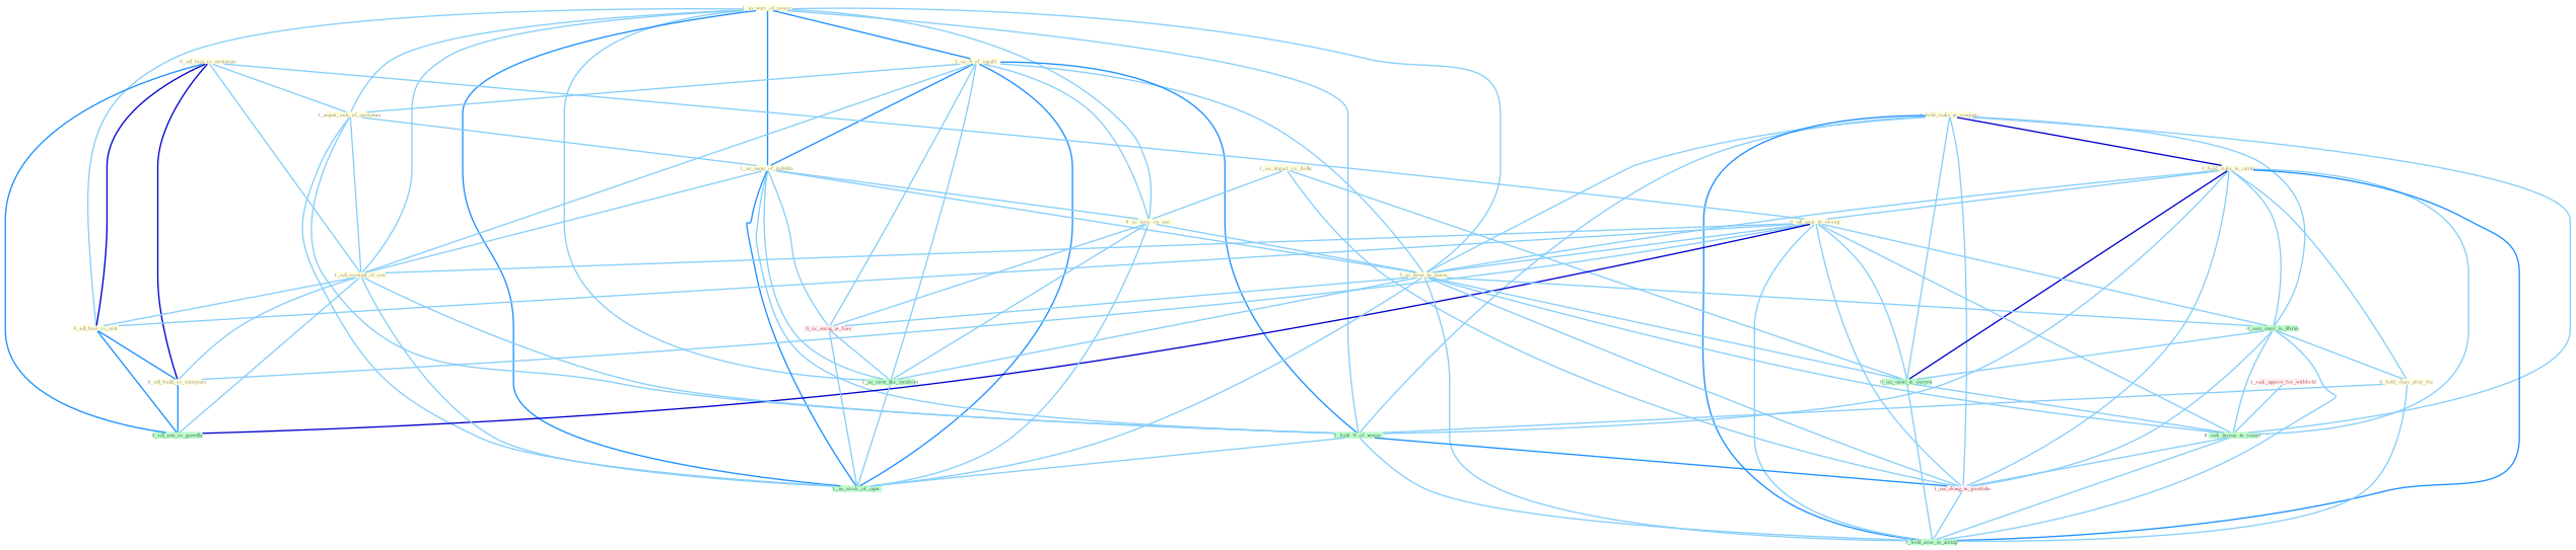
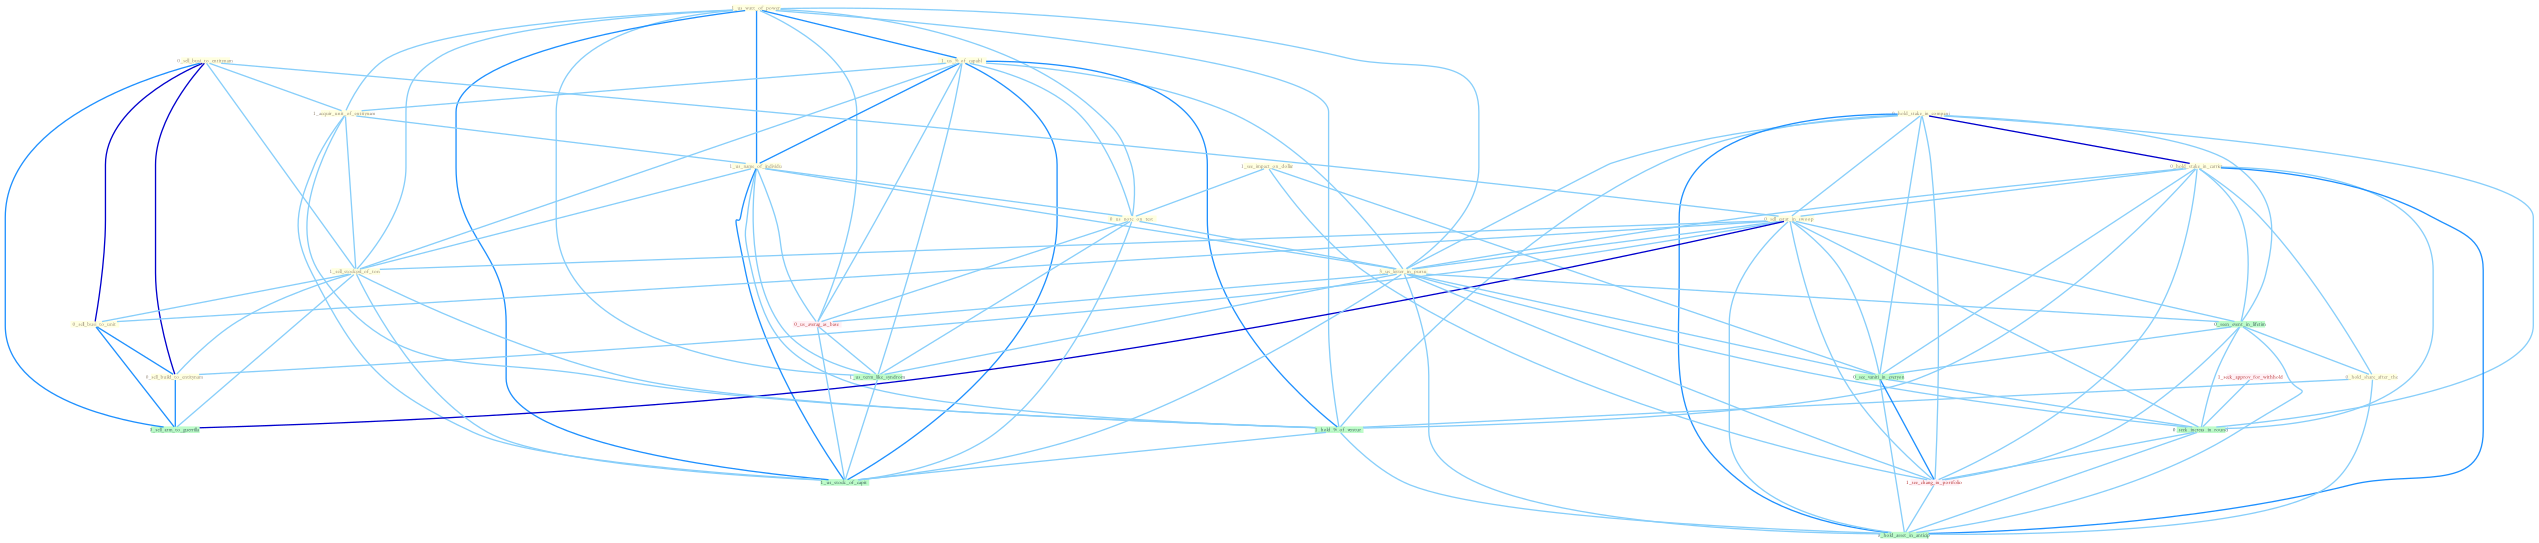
  graph {
    fontname="EB Garamond"
    node [color="#ffffe0" fixedsize=true fontcolor="#8b7d6b" fontname="EB Garamond" fontsize=4 shape=polygon style=filled]
    edge [color="#87cefa" fontname="EB Garamond" w=1]
    "0_hold_stake_in_compani " [height=.06 width=.5]
    "1_us_watt_of_power " [height=.06 width=.5]
    "1_us_%_of_capabl " [height=.06 width=.5]
    "0_sell_busi_to_entitynam " [height=.06 width=.5]
    "1_acquir_unit_of_entitynam " [height=.06 width=.5]
    "0_hold_stake_in_carrier " [height=.06 width=.5]
    "1_see_impact_on_dollar " [height=.06 width=.5]
    "1_us_name_of_individu " [height=.06 width=.5]
    "0_sell_estat_in_swoop " [height=.06 width=.5]
    "0_us_note_on_test " [height=.06 width=.5]
    "1_sell_stockpil_of_ton " [height=.06 width=.5]
    "0_hold_share_after_the " [height=.06 width=.5]
    "0_sell_busi_to_unit " [height=.06 width=.5]
    "0_sell_build_to_entitynam " [height=.06 width=.5]
    n15 [height=.06 label="3_us_letter_in_pursu" width=.5]
    "0_us_averag_as_base " [color="#fff0f5" fontcolor="#b22222" height=.06 width=.5]
    "1_seek_approv_for_withhold " [color="#fff0f5" fontcolor="#b22222" height=.06 width=.5]
    "1_see_chang_in_portfolio " [color="#fff0f5" fontcolor="#b22222" height=.06 width=.5]
    "0_seen_event_in_lifetim " [color="#BDFCC9" fontcolor="#2f4f4f" height=.06 width=.5]
    "1_hold_%_of_ventur " [color="#BDFCC9" fontcolor="#2f4f4f" height=.06 width=.5]
    "0_see_vaniti_in_everyon " [color="#BDFCC9" fontcolor="#2f4f4f" height=.06 width=.5]
    "0_seek_increas_in_round " [color="#BDFCC9" fontcolor="#2f4f4f" height=.06 width=.5]
    "0_hold_asset_in_anticip " [color="#BDFCC9" fontcolor="#2f4f4f" height=.06 width=.5]
    "1_us_term_like_syndrom " [color="#BDFCC9" fontcolor="#2f4f4f" height=.06 width=.5]
    "1_us_stock_of_capit " [color="#BDFCC9" fontcolor="#2f4f4f" height=.06 width=.5]
    "0_sell_arm_to_guerrilla " [color="#BDFCC9" fontcolor="#2f4f4f" height=.06 width=.5]
    subgraph sub_1 {
      "0_hold_stake_in_compani "
      "1_us_watt_of_power "
      "1_us_%_of_capabl "
      "0_sell_busi_to_entitynam "
      "1_acquir_unit_of_entitynam "
      "0_hold_stake_in_carrier "
      "1_see_impact_on_dollar "
      "1_us_name_of_individu "
      "0_sell_estat_in_swoop "
      "0_us_note_on_test "
      "1_sell_stockpil_of_ton "
      "0_hold_share_after_the "
      "0_sell_busi_to_unit "
      "0_sell_build_to_entitynam "
      n15
    }
    subgraph sub_2 {
      "0_us_averag_as_base "
      "1_seek_approv_for_withhold "
      "1_see_chang_in_portfolio "
    }
    "0_hold_stake_in_compani " -- "0_hold_stake_in_carrier " [color="#0000cd" w=3]
+   "0_hold_stake_in_compani " -- "0_sell_estat_in_swoop "
    "0_hold_stake_in_compani " -- n15
    "0_hold_stake_in_compani " -- "1_see_chang_in_portfolio "
    "0_hold_stake_in_compani " -- "0_seen_event_in_lifetim "
    "0_hold_stake_in_compani " -- "1_hold_%_of_ventur "
    "0_hold_stake_in_compani " -- "0_see_vaniti_in_everyon "
    "0_hold_stake_in_compani " -- "0_seek_increas_in_round "
    "0_hold_stake_in_compani " -- "0_hold_asset_in_anticip " [color="#1e90ff" w=2]
    "1_us_watt_of_power " -- "1_us_%_of_capabl " [color="#1e90ff" w=2]
    "1_us_watt_of_power " -- "1_acquir_unit_of_entitynam "
    "1_us_watt_of_power " -- "1_us_name_of_individu " [color="#1e90ff" w=2]
    "1_us_watt_of_power " -- "0_us_note_on_test "
    "1_us_watt_of_power " -- "1_sell_stockpil_of_ton "
    "1_us_watt_of_power " -- n15
-   "1_us_watt_of_power " -- "0_sell_busi_to_unit "
+   "1_us_watt_of_power " -- "0_us_averag_as_base "
    "1_us_watt_of_power " -- "1_hold_%_of_ventur "
    "1_us_watt_of_power " -- "1_us_term_like_syndrom "
    "1_us_watt_of_power " -- "1_us_stock_of_capit " [color="#1e90ff" w=2]
    "1_us_%_of_capabl " -- "1_acquir_unit_of_entitynam "
    "1_us_%_of_capabl " -- "1_us_name_of_individu " [color="#1e90ff" w=2]
    "1_us_%_of_capabl " -- "0_us_note_on_test "
    "1_us_%_of_capabl " -- "1_sell_stockpil_of_ton "
    "1_us_%_of_capabl " -- n15
    "1_us_%_of_capabl " -- "0_us_averag_as_base "
    "1_us_%_of_capabl " -- "1_hold_%_of_ventur " [color="#1e90ff" w=2]
    "1_us_%_of_capabl " -- "1_us_term_like_syndrom "
    "1_us_%_of_capabl " -- "1_us_stock_of_capit " [color="#1e90ff" w=2]
    "0_sell_busi_to_entitynam " -- "1_acquir_unit_of_entitynam "
    "0_sell_busi_to_entitynam " -- "0_sell_estat_in_swoop "
    "0_sell_busi_to_entitynam " -- "1_sell_stockpil_of_ton "
    "0_sell_busi_to_entitynam " -- "0_sell_busi_to_unit " [color="#0000cd" w=3]
    "0_sell_busi_to_entitynam " -- "0_sell_build_to_entitynam " [color="#0000cd" w=3]
    "0_sell_busi_to_entitynam " -- "0_sell_arm_to_guerrilla " [color="#1e90ff" w=2]
    "1_acquir_unit_of_entitynam " -- "1_us_name_of_individu "
    "1_acquir_unit_of_entitynam " -- "1_sell_stockpil_of_ton "
    "1_acquir_unit_of_entitynam " -- "1_hold_%_of_ventur "
    "1_acquir_unit_of_entitynam " -- "1_us_stock_of_capit "
    "0_hold_stake_in_carrier " -- "0_sell_estat_in_swoop "
    "0_hold_stake_in_carrier " -- "0_hold_share_after_the "
    "0_hold_stake_in_carrier " -- n15
    "0_hold_stake_in_carrier " -- "1_see_chang_in_portfolio "
    "0_hold_stake_in_carrier " -- "0_seen_event_in_lifetim "
    "0_hold_stake_in_carrier " -- "1_hold_%_of_ventur "
-   "0_hold_stake_in_carrier " -- "0_see_vaniti_in_everyon " [color="#0000cd"]
+   "0_hold_stake_in_carrier " -- "0_see_vaniti_in_everyon "
    "0_hold_stake_in_carrier " -- "0_seek_increas_in_round "
    "0_hold_stake_in_carrier " -- "0_hold_asset_in_anticip " [color="#1e90ff" w=2]
    "1_see_impact_on_dollar " -- "0_us_note_on_test "
    "1_see_impact_on_dollar " -- "1_see_chang_in_portfolio "
    "1_see_impact_on_dollar " -- "0_see_vaniti_in_everyon "
    "1_us_name_of_individu " -- "0_us_note_on_test "
    "1_us_name_of_individu " -- "1_sell_stockpil_of_ton "
    "1_us_name_of_individu " -- n15
    "1_us_name_of_individu " -- "0_us_averag_as_base "
    "1_us_name_of_individu " -- "1_hold_%_of_ventur "
    "1_us_name_of_individu " -- "1_us_term_like_syndrom "
    "1_us_name_of_individu " -- "1_us_stock_of_capit " [color="#1e90ff" w=2]
    "0_sell_estat_in_swoop " -- "1_sell_stockpil_of_ton "
    "0_sell_estat_in_swoop " -- "0_sell_busi_to_unit "
    "0_sell_estat_in_swoop " -- "0_sell_build_to_entitynam "
    "0_sell_estat_in_swoop " -- n15
    "0_sell_estat_in_swoop " -- "1_see_chang_in_portfolio "
    "0_sell_estat_in_swoop " -- "0_seen_event_in_lifetim "
    "0_sell_estat_in_swoop " -- "0_see_vaniti_in_everyon "
    "0_sell_estat_in_swoop " -- "0_seek_increas_in_round "
    "0_sell_estat_in_swoop " -- "0_hold_asset_in_anticip "
    "0_sell_estat_in_swoop " -- "0_sell_arm_to_guerrilla " [color="#0000cd"]
    "0_us_note_on_test " -- n15
    "0_us_note_on_test " -- "0_us_averag_as_base "
    "0_us_note_on_test " -- "1_us_term_like_syndrom "
    "0_us_note_on_test " -- "1_us_stock_of_capit "
    "1_sell_stockpil_of_ton " -- "0_sell_busi_to_unit "
    "1_sell_stockpil_of_ton " -- "0_sell_build_to_entitynam "
    "1_sell_stockpil_of_ton " -- "1_hold_%_of_ventur "
    "1_sell_stockpil_of_ton " -- "1_us_stock_of_capit "
    "1_sell_stockpil_of_ton " -- "0_sell_arm_to_guerrilla "
    "0_hold_share_after_the " -- "1_hold_%_of_ventur "
    "0_hold_share_after_the " -- "0_hold_asset_in_anticip "
    "0_sell_busi_to_unit " -- "0_sell_build_to_entitynam " [color="#1e90ff" w=2]
    "0_sell_busi_to_unit " -- "0_sell_arm_to_guerrilla " [color="#1e90ff" w=2]
    "0_sell_build_to_entitynam " -- "0_sell_arm_to_guerrilla " [color="#1e90ff" w=2]
    n15 -- "0_us_averag_as_base "
    n15 -- "1_see_chang_in_portfolio "
    n15 -- "0_seen_event_in_lifetim "
    n15 -- "0_see_vaniti_in_everyon "
    n15 -- "0_seek_increas_in_round "
    n15 -- "0_hold_asset_in_anticip "
    n15 -- "1_us_term_like_syndrom "
    n15 -- "1_us_stock_of_capit "
    "0_us_averag_as_base " -- "1_us_term_like_syndrom "
    "0_us_averag_as_base " -- "1_us_stock_of_capit "
    "1_seek_approv_for_withhold " -- "0_seek_increas_in_round "
    "1_see_chang_in_portfolio " -- "0_hold_asset_in_anticip "
    "0_seen_event_in_lifetim " -- "0_hold_share_after_the "
    "0_seen_event_in_lifetim " -- "1_see_chang_in_portfolio "
    "0_seen_event_in_lifetim " -- "0_see_vaniti_in_everyon "
    "0_seen_event_in_lifetim " -- "0_seek_increas_in_round "
    "0_seen_event_in_lifetim " -- "0_hold_asset_in_anticip "
    "1_hold_%_of_ventur " -- "0_hold_asset_in_anticip "
    "1_hold_%_of_ventur " -- "1_us_stock_of_capit "
-   "1_hold_%_of_ventur " -- "1_see_chang_in_portfolio " [color="#1e90ff" w=2]
+   "0_see_vaniti_in_everyon " -- "1_see_chang_in_portfolio " [color="#1e90ff" w=2]
    "0_see_vaniti_in_everyon " -- "0_seek_increas_in_round "
    "0_see_vaniti_in_everyon " -- "0_hold_asset_in_anticip "
    "0_seek_increas_in_round " -- "1_see_chang_in_portfolio "
    "0_seek_increas_in_round " -- "0_hold_asset_in_anticip "
    "1_us_term_like_syndrom " -- "1_us_stock_of_capit "
  }
